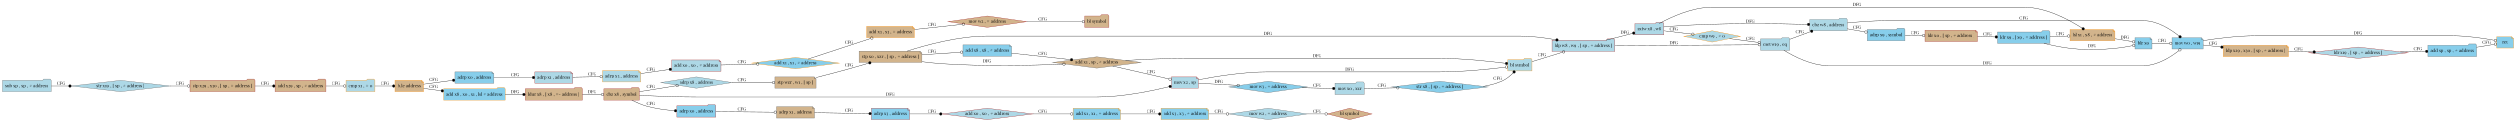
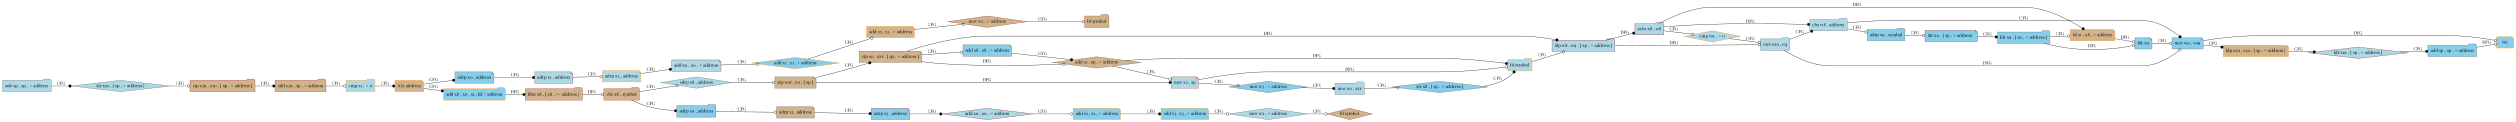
  digraph {
    fontname="Playfair Display"
    rankdir=LR
    node [color=gray40 fillcolor=lightblue fontname="Playfair Display" shape=note style=filled]
    edge [arrowhead=odot fontname="Playfair Display"]
    n1 [label="sub sp , sp , # address" shape=folder]
    n2 [label="str x19 , [ sp , # address ]" shape=diamond]
    n3 [color=brown fillcolor=tan label="stp x29 , x30 , [ sp , # address ]" shape=folder]
    n4 [color=brown fillcolor=tan label="add x29 , sp , # address" shape=folder]
    n5 [color=darkorange label="cmp x1 , # 0" shape=folder]
    n6 [color=darkorange fillcolor=tan label="b.le address"]
    n7 [fillcolor=skyblue label="adrp x0 , address"]
    n8 [color=darkorange fillcolor=skyblue label="add x8 , x0 , x1 , lsl # address" shape=folder]
    n9 [color=brown label="adrp x1 , address"]
    n10 [color=brown fillcolor=tan label="ldur x8 , [ x8 , #- address ]" shape=folder]
    n11 [color=darkorange label="adrp x3 , address"]
    n12 [color=brown fillcolor=tan label="cbz x8 , symbol" shape=folder]
    n13 [color=brown label="add x0 , x0 , # address"]
    n14 [color=darkorange fillcolor=skyblue label="add x1 , x1 , # address" shape=diamond]
    n15 [color=darkorange fillcolor=tan label="add x3 , x3 , # address"]
    n16 [color=brown fillcolor=tan label="mov w2 , # address" shape=diamond]
    n17 [color=brown fillcolor=tan label="bl symbol" shape=folder]
    n18 [color=brown fillcolor=skyblue label="adrp x0 , address" shape=folder]
    n19 [label="adrp x8 , address" shape=diamond]
    n20 [fillcolor=tan label="adrp x1 , address"]
    n21 [fillcolor=tan label="stp wzr , w1 , [ sp ]"]
    n22 [color=brown fillcolor=skyblue label="adrp x3 , address"]
    n23 [fillcolor=tan label="stp x0 , xzr , [ sp , # address ]"]
    n24 [color=brown label="mov x2 , sp"]
    n25 [color=brown label="add x0 , x0 , # address" shape=diamond]
    n26 [color=darkorange fillcolor=skyblue label="add x1 , x1 , # address"]
    n27 [color=darkorange fillcolor=skyblue label="add x3 , x3 , # address"]
    n28 [label="mov w2 , # address" shape=diamond]
    n29 [color=brown fillcolor=tan label="bl symbol" shape=diamond]
    n30 [fillcolor=skyblue label="add x8 , x8 , # address"]
    n31 [fillcolor=tan label="add x1 , sp , # address" shape=diamond]
    n32 [color=brown label="ldp w8 , w9 , [ sp , # address ]" shape=folder]
    n33 [color=darkorange label="bl symbol" shape=folder]
    n34 [fillcolor=skyblue label="mov w3 , # address" shape=diamond]
    n35 [color=brown label="sxtw x8 , w8" shape=folder]
    n36 [label="cset w19 , eq" shape=folder]
    n37 [label="mov x0 , xzr" shape=folder]
    n38 [fillcolor=skyblue label="str x8 , [ sp , # address ]" shape=diamond]
    n39 [color=darkorange label="cmp w9 , # 0" shape=diamond]
    n40 [label="cbz w8 , address" shape=folder]
    n41 [color=darkorange fillcolor=tan label="lsl x1 , x8 , # address"]
    n42 [fillcolor=skyblue label="mov w0 , w19"]
    n43 [fillcolor=skyblue label="adrp x9 , symbol" shape=folder]
    n44 [fillcolor=skyblue label="blr x9"]
    n45 [color=darkorange fillcolor=tan label="ldp x29 , x30 , [ sp , # address ]"]
    n46 [color=darkorange fillcolor=skyblue label=ret]
-   n47 [color=brown fillcolor=tan label="ldr x0 , [ sp , # address ]"]
+   n47 [color=brown fillcolor=skyblue label="ldr x0 , [ sp , # address ]"]
    n48 [color=brown label="ldr x19 , [ sp , # address ]" shape=diamond]
    n49 [fillcolor=skyblue label="ldr x9 , [ x9 , # address ]" shape=folder]
    n50 [fillcolor=skyblue label="add sp , sp , # address" shape=folder]
    n1 -> n2 [arrowhead=dot label=CFG]
    n2 -> n3 [label=CFG]
    n3 -> n4 [arrowhead=dot label=CFG]
    n4 -> n5 [label=CFG]
    n5 -> n6 [arrowhead=dot label=CFG]
    n6 -> n7 [arrowhead=dot label=CFG]
    n6 -> n8 [arrowhead=dot label=CFG]
    n7 -> n9 [arrowhead=dot label=CFG]
    n8 -> n10 [arrowhead=dot label=DFG]
    n9 -> n11 [label=CFG]
    n10 -> n12 [label=DFG]
    n11 -> n13 [arrowhead=dot label=CFG]
    n12 -> n18 [arrowhead=dot label=CFG]
    n12 -> n19 [label=CFG]
    n13 -> n14 [label=CFG]
    n14 -> n15 [label=CFG]
    n15 -> n16 [label=CFG]
    n16 -> n17 [label=CFG]
    n18 -> n20 [label=CFG]
    n19 -> n21 [label=CFG]
    n20 -> n22 [arrowhead=dot label=CFG]
    n21 -> n23 [arrowhead=dot label=CFG]
-   n12 -> n24 [arrowhead=dot label=DFG]
+   n21 -> n24 [arrowhead=dot label=DFG]
    n22 -> n25 [arrowhead=dot label=CFG]
    n23 -> n30 [label=CFG]
    n23 -> n31 [label=DFG]
    n23 -> n32 [arrowhead=dot label=DFG]
    n24 -> n33 [label=DFG]
-   n24 -> n34 [label=DFG]
+   n24 -> n34 [label=CFG]
    n25 -> n26 [label=CFG]
    n26 -> n27 [arrowhead=dot label=CFG]
    n27 -> n28 [label=CFG]
    n28 -> n29 [label=CFG]
    n30 -> n31 [arrowhead=dot label=CFG]
    n31 -> n24 [label=CFG]
    n31 -> n33 [arrowhead=dot label=DFG]
    n32 -> n35 [arrowhead=dot label=DFG]
    n32 -> n36 [label=DFG]
    n33 -> n32 [label=CFG]
    n34 -> n37 [arrowhead=dot label=CFG]
    n35 -> n39 [label=CFG]
    n35 -> n40 [arrowhead=dot label=DFG]
    n35 -> n41 [arrowhead=dot label=DFG]
    n36 -> n40 [arrowhead=dot label=CFG]
    n36 -> n42 [label=DFG]
    n37 -> n38 [label=CFG]
    n38 -> n33 [arrowhead=dot label=CFG]
    n39 -> n36 [label=CFG]
    n40 -> n42 [arrowhead=dot label=CFG]
    n40 -> n43 [label=CFG]
    n41 -> n44 [label=DFG]
    n42 -> n45 [arrowhead=dot label=CFG]
    n42 -> n46 [label=DFG]
    n43 -> n47 [label=CFG]
    n44 -> n42 [label=CFG]
    n45 -> n48 [arrowhead=dot label=CFG]
    n47 -> n49 [arrowhead=dot label=CFG]
    n48 -> n50 [arrowhead=dot label=CFG]
    n49 -> n41 [label=CFG]
    n49 -> n44 [label=DFG]
-   n50 -> n46 [label=CFG]
+   n50 -> n46 [label=DFG]
  }
